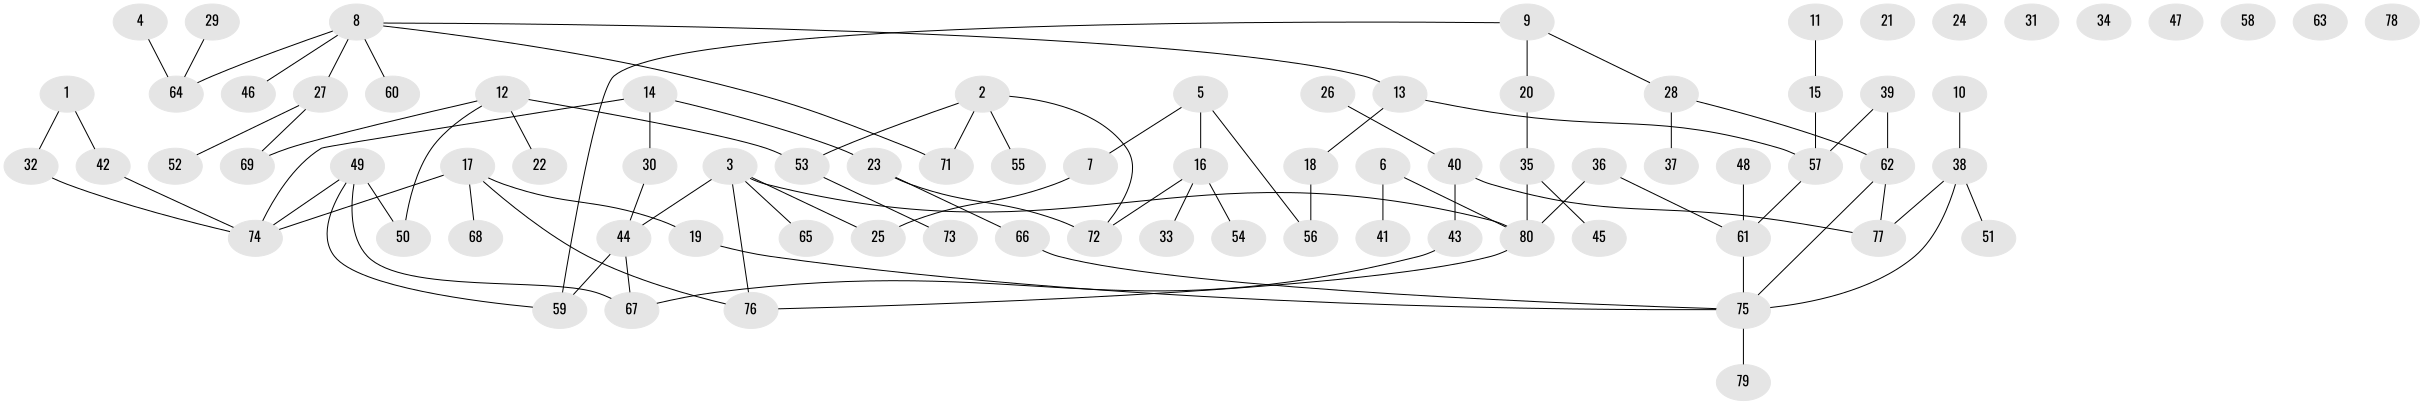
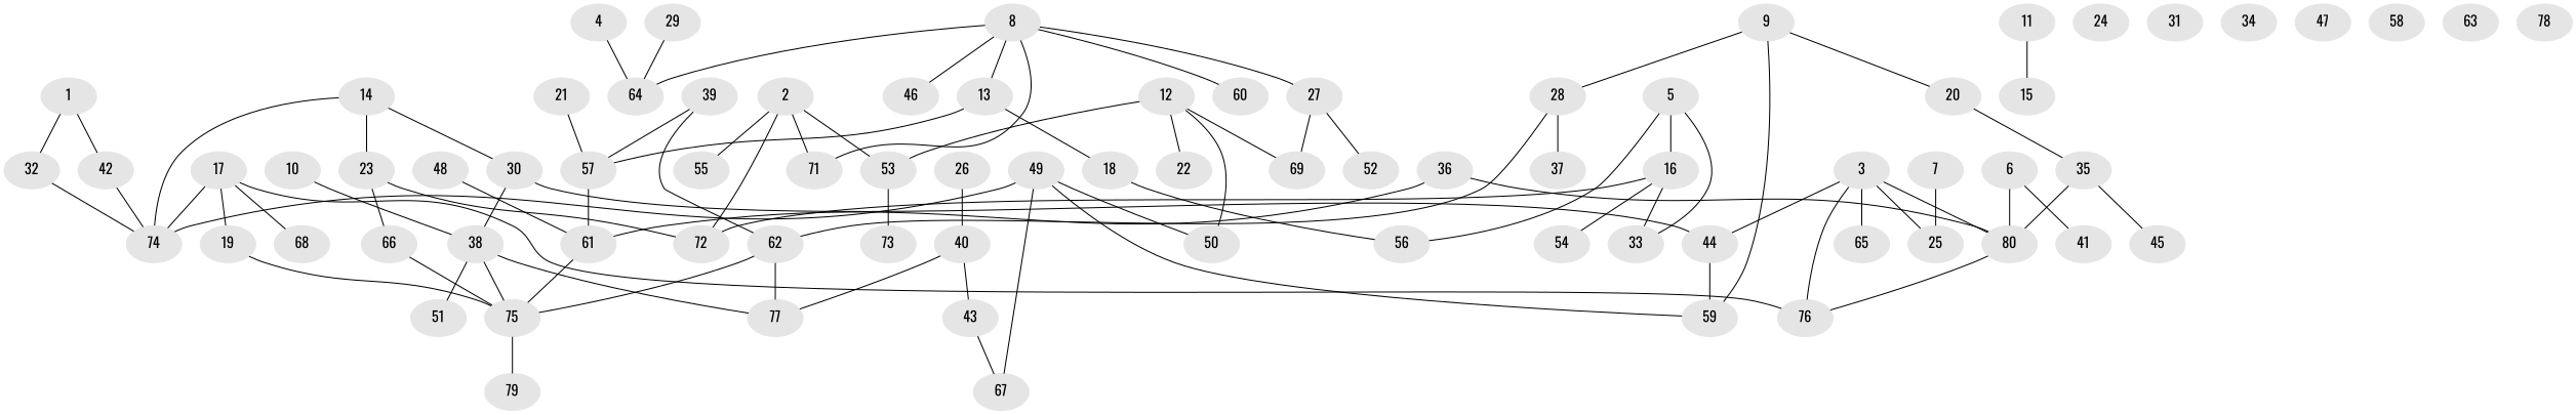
  graph {
    fontname=Oswald
    node [color=gray90 fontname=Oswald style=filled]
    edge [fontname=Oswald]
    1
    32
    42
    74
    2
    53
    55
    71
    72
    73
    3
    25
    44
    65
    n15 [label=80]
    76
    59
    67
    4
    64
    5
    7
    16
    56
    33
    54
    6
    41
    8
    13
    27
    46
    60
    18
    57
    69
    52
    9
    20
    28
    35
    37
    62
    10
    38
    75
    51
    77
    11
    15
    12
    22
    50
    61
    14
    23
    30
    66
    17
    19
    68
    79
    45
    21
    24
    26
    40
    43
    29
    31
    34
    36
    39
    47
    48
    49
    58
    63
    78
    1 -- 32
    1 -- 42
    32 -- 74
    42 -- 74
    2 -- 53
    2 -- 55
    2 -- 71
    2 -- 72
    53 -- 73
    3 -- 25
    3 -- 44
    3 -- 65
    3 -- n15
    3 -- 76
    44 -- 59
-   44 -- 67
    n15 -- 76
    4 -- 64
-   5 -- 7
+   5 -- 33
    5 -- 16
    5 -- 56
    7 -- 25
    16 -- 72
    16 -- 33
    16 -- 54
    6 -- n15
    6 -- 41
    8 -- 71
    8 -- 64
    8 -- 13
    8 -- 27
    8 -- 46
    8 -- 60
    13 -- 18
    13 -- 57
    27 -- 69
    27 -- 52
    18 -- 56
    57 -- 61
    9 -- 59
    9 -- 20
    9 -- 28
    20 -- 35
    28 -- 37
    28 -- 62
    35 -- n15
    35 -- 45
    62 -- 75
    62 -- 77
    10 -- 38
    38 -- 75
    38 -- 51
    38 -- 77
    75 -- 79
    11 -- 15
-   15 -- 57
+   21 -- 57
    12 -- 53
    12 -- 69
    12 -- 22
    12 -- 50
    61 -- 75
    14 -- 74
    14 -- 23
    14 -- 30
    23 -- 72
    23 -- 66
    30 -- 44
+   30 -- 38
    66 -- 75
    17 -- 74
    17 -- 76
    17 -- 19
    17 -- 68
    19 -- 75
    26 -- 40
    40 -- 77
    40 -- 43
    43 -- 67
    29 -- 64
    36 -- n15
    36 -- 61
    39 -- 57
    39 -- 62
    48 -- 61
    49 -- 74
    49 -- 59
    49 -- 67
    49 -- 50
  }
